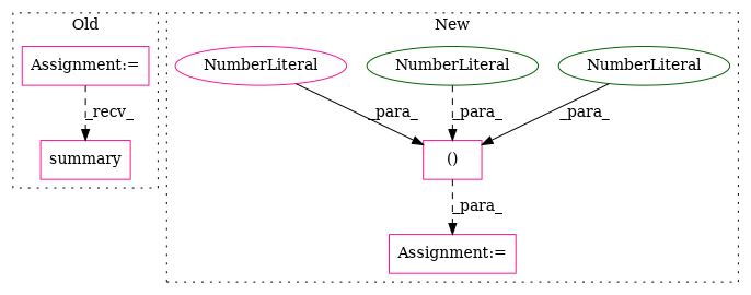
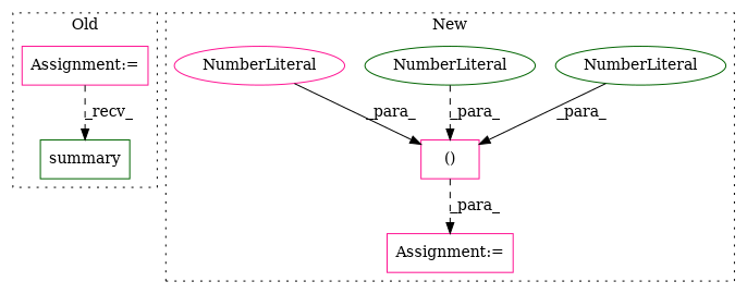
  digraph {
    node [a=34 l=1 shape=box color=deeppink]
    edge [style=dashed]
-   n1 [a=32 l=9 label=summary s=783]
+   n1 [a=32 l=9 label=summary s=783 color=darkgreen]
    n2 [a=7 label="Assignment:=" s=491]
    n3 [a=106 l=46 label="()" s=760]
    n4 [l=2 label=NumberLiteral s=790 shape=ellipse color=darkgreen]
    n5 [l=2 label=NumberLiteral s=775 shape=ellipse color=darkgreen]
    n6 [label=NumberLiteral s=805 shape=ellipse]
    n7 [a=7 label="Assignment:=" s=723]
    subgraph cluster_1 {
      label=Old
      style=dotted
      n1
      n2
    }
    subgraph cluster_2 {
      label=New
      style=dotted
      n3
      n4
      n5
      n6
      n7
    }
    n2 -> n1 [label=_recv_]
    n3 -> n7 [label=_para_]
    n4 -> n3 [label=_para_ style=solid]
    n5 -> n3 [label=_para_]
    n6 -> n3 [label=_para_ style=solid]
  }
